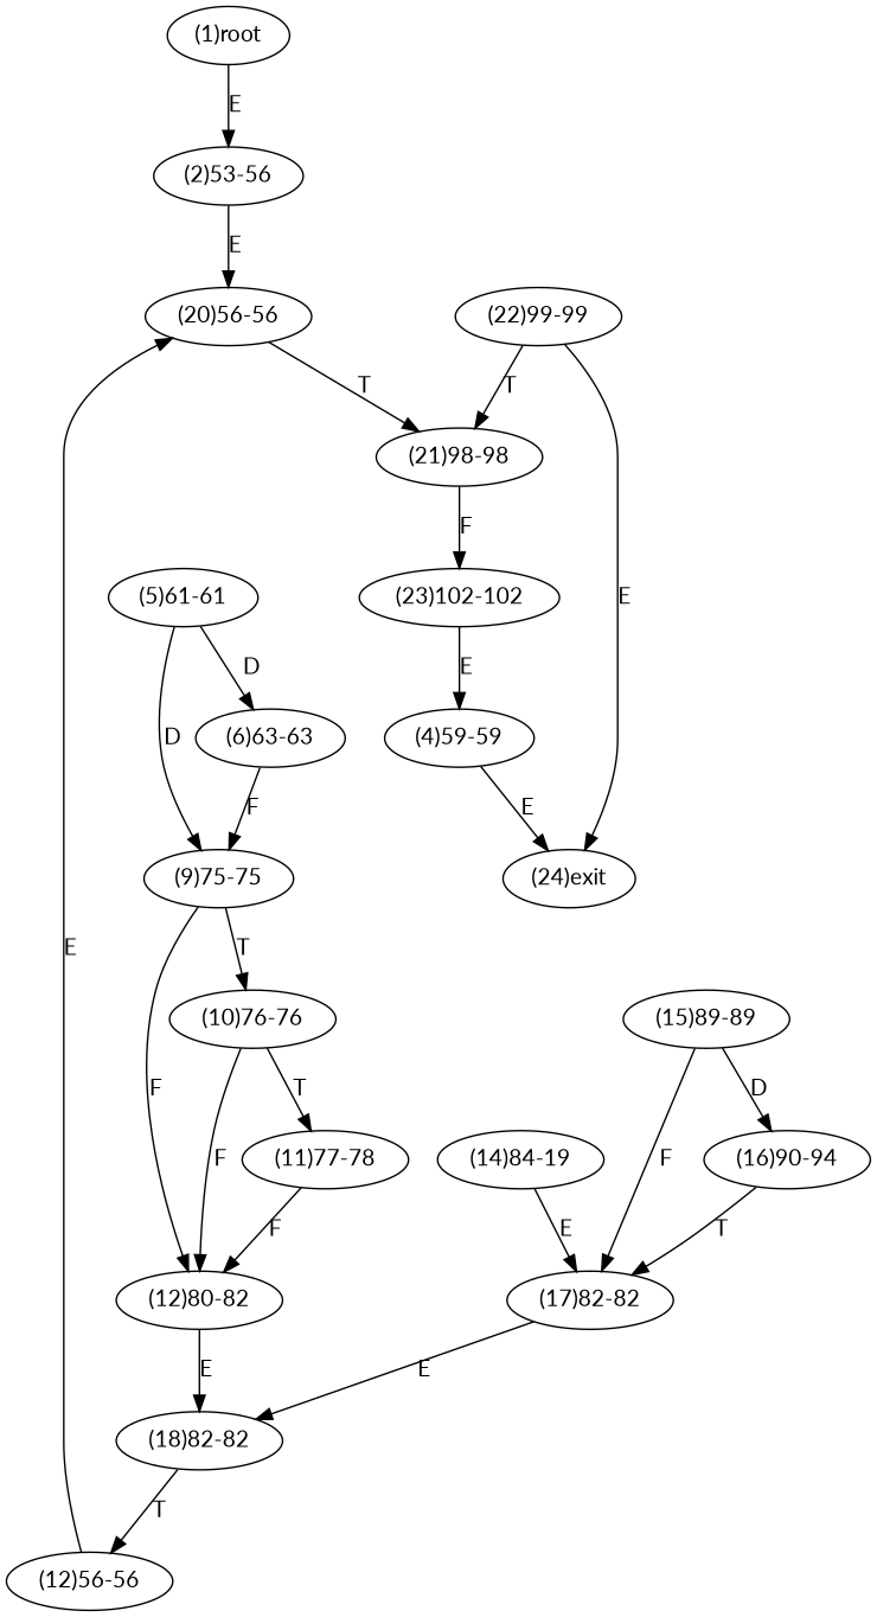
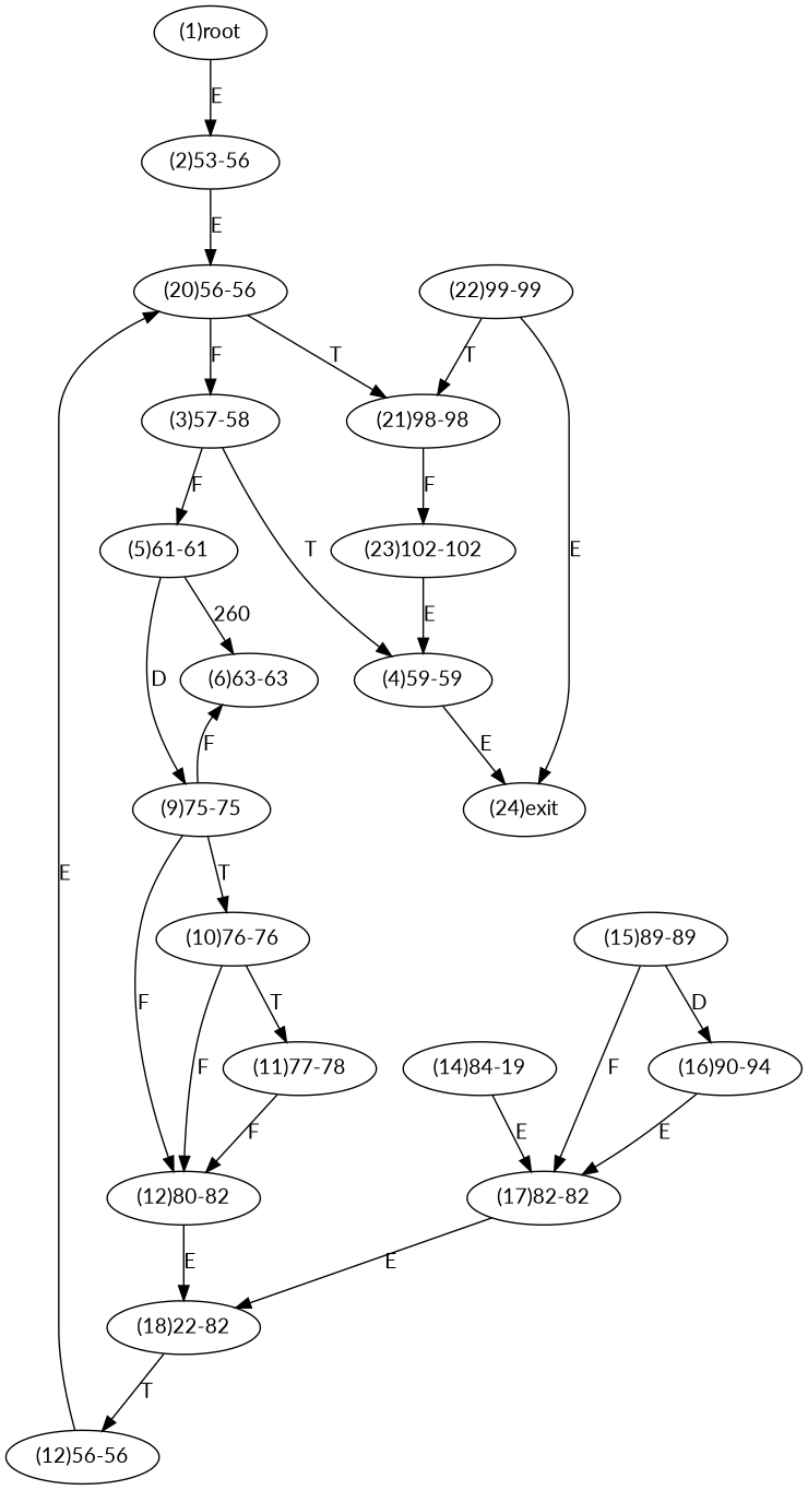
  digraph {
    fontname=Lato
    node [fontname=Lato]
    edge [fontname=Lato]
    n1 [label="(1)root"]
    n2 [label="(2)53-56"]
    n3 [label="(20)56-56"]
+   n4 [label="(3)57-58"]
    n5 [label="(21)98-98"]
    n6 [label="(4)59-59"]
    n7 [label="(5)61-61"]
    n8 [label="(24)exit"]
    n9 [label="(6)63-63"]
    n10 [label="(9)75-75"]
    n11 [label="(10)76-76"]
    n12 [label="(12)80-82"]
    n13 [label="(11)77-78"]
-   n14 [label="(18)82-82"]
+   n14 [label="(18)22-82"]
    n15 [label="(12)56-56"]
    n16 [label="(14)84-19"]
    n17 [label="(17)82-82"]
    n18 [label="(15)89-89"]
    n19 [label="(16)90-94"]
    n20 [label="(23)102-102"]
    n21 [label="(22)99-99"]
    n1 -> n2 [label=E]
    n2 -> n3 [label=E]
+   n3 -> n4 [label=F]
    n3 -> n5 [label=T]
+   n4 -> n6 [label=T]
+   n4 -> n7 [label=F]
    n5 -> n20 [label=F]
    n6 -> n8 [label=E]
-   n7 -> n9 [label=D]
+   n7 -> n9 [label=260]
    n7 -> n10 [label=D]
-   n9 -> n10 [label=F]
+   n10 -> n9 [label=F]
    n10 -> n11 [label=T]
    n10 -> n12 [label=F]
    n11 -> n12 [label=F]
    n11 -> n13 [label=T]
    n12 -> n14 [label=E]
    n13 -> n12 [label=F]
    n14 -> n15 [label=T]
    n15 -> n3 [label=E]
    n16 -> n17 [label=E]
    n17 -> n14 [label=E]
    n18 -> n17 [label=F]
    n18 -> n19 [label=D]
-   n19 -> n17 [label=T]
+   n19 -> n17 [label=E]
    n20 -> n6 [label=E]
    n21 -> n5 [label=T]
    n21 -> n8 [label=E]
  }
